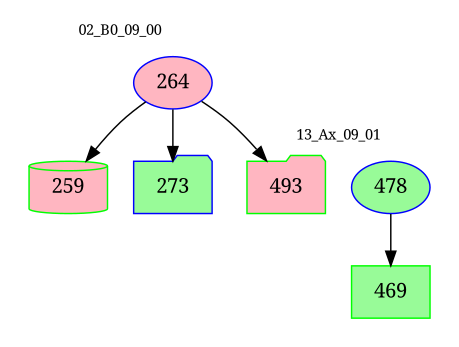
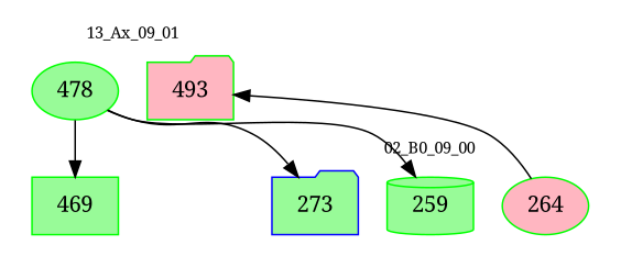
  digraph {
    fontname="Noto Serif"
    node [color=blue fillcolor=palegreen fontname="Noto Serif" shape=ellipse style=filled]
    edge [color=black fontname="Noto Serif"]
-   n1 [label=478]
+   n1 [color=green label=478]
    n2 [color=green label=469 shape=box]
    n3 [color=green fillcolor=lightpink label=493 shape=folder]
-   n4 [fillcolor=lightpink label=264]
-   n5 [color=green fillcolor=lightpink label=259 shape=cylinder]
+   n4 [color=green fillcolor=lightpink label=264]
+   n5 [color=green label=259 shape=cylinder]
    n6 [label=273 shape=folder]
    subgraph cluster_1 {
      color=white
      fontsize=10
      label="13_Ax_09_01"
      n1
      n2
      n3
    }
    subgraph cluster_2 {
      color=white
      fontsize=10
      label="02_B0_09_00"
      n4
      n5
      n6
    }
    n1 -> n2
    n4 -> n3
-   n4 -> n5
-   n4 -> n6
+   n1 -> n5
+   n1 -> n6
  }
